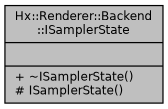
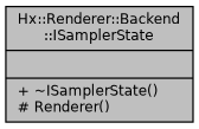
  digraph {
-   n1 [color=black fillcolor=grey75 fontcolor=black fontname=Helvetica fontsize=10 height=0.2 label="{Hx::Renderer::Backend\l::ISamplerState\n||+ ~ISamplerState()\l# ISamplerState()\l}" shape=record style=filled width=0.4]
+   n1 [color=black fillcolor=grey75 fontcolor=black fontname=Helvetica fontsize=10 height=0.2 label="{Hx::Renderer::Backend\l::ISamplerState\n||+ ~ISamplerState()\l# Renderer()\l}" shape=record style=filled width=0.4]
  }
